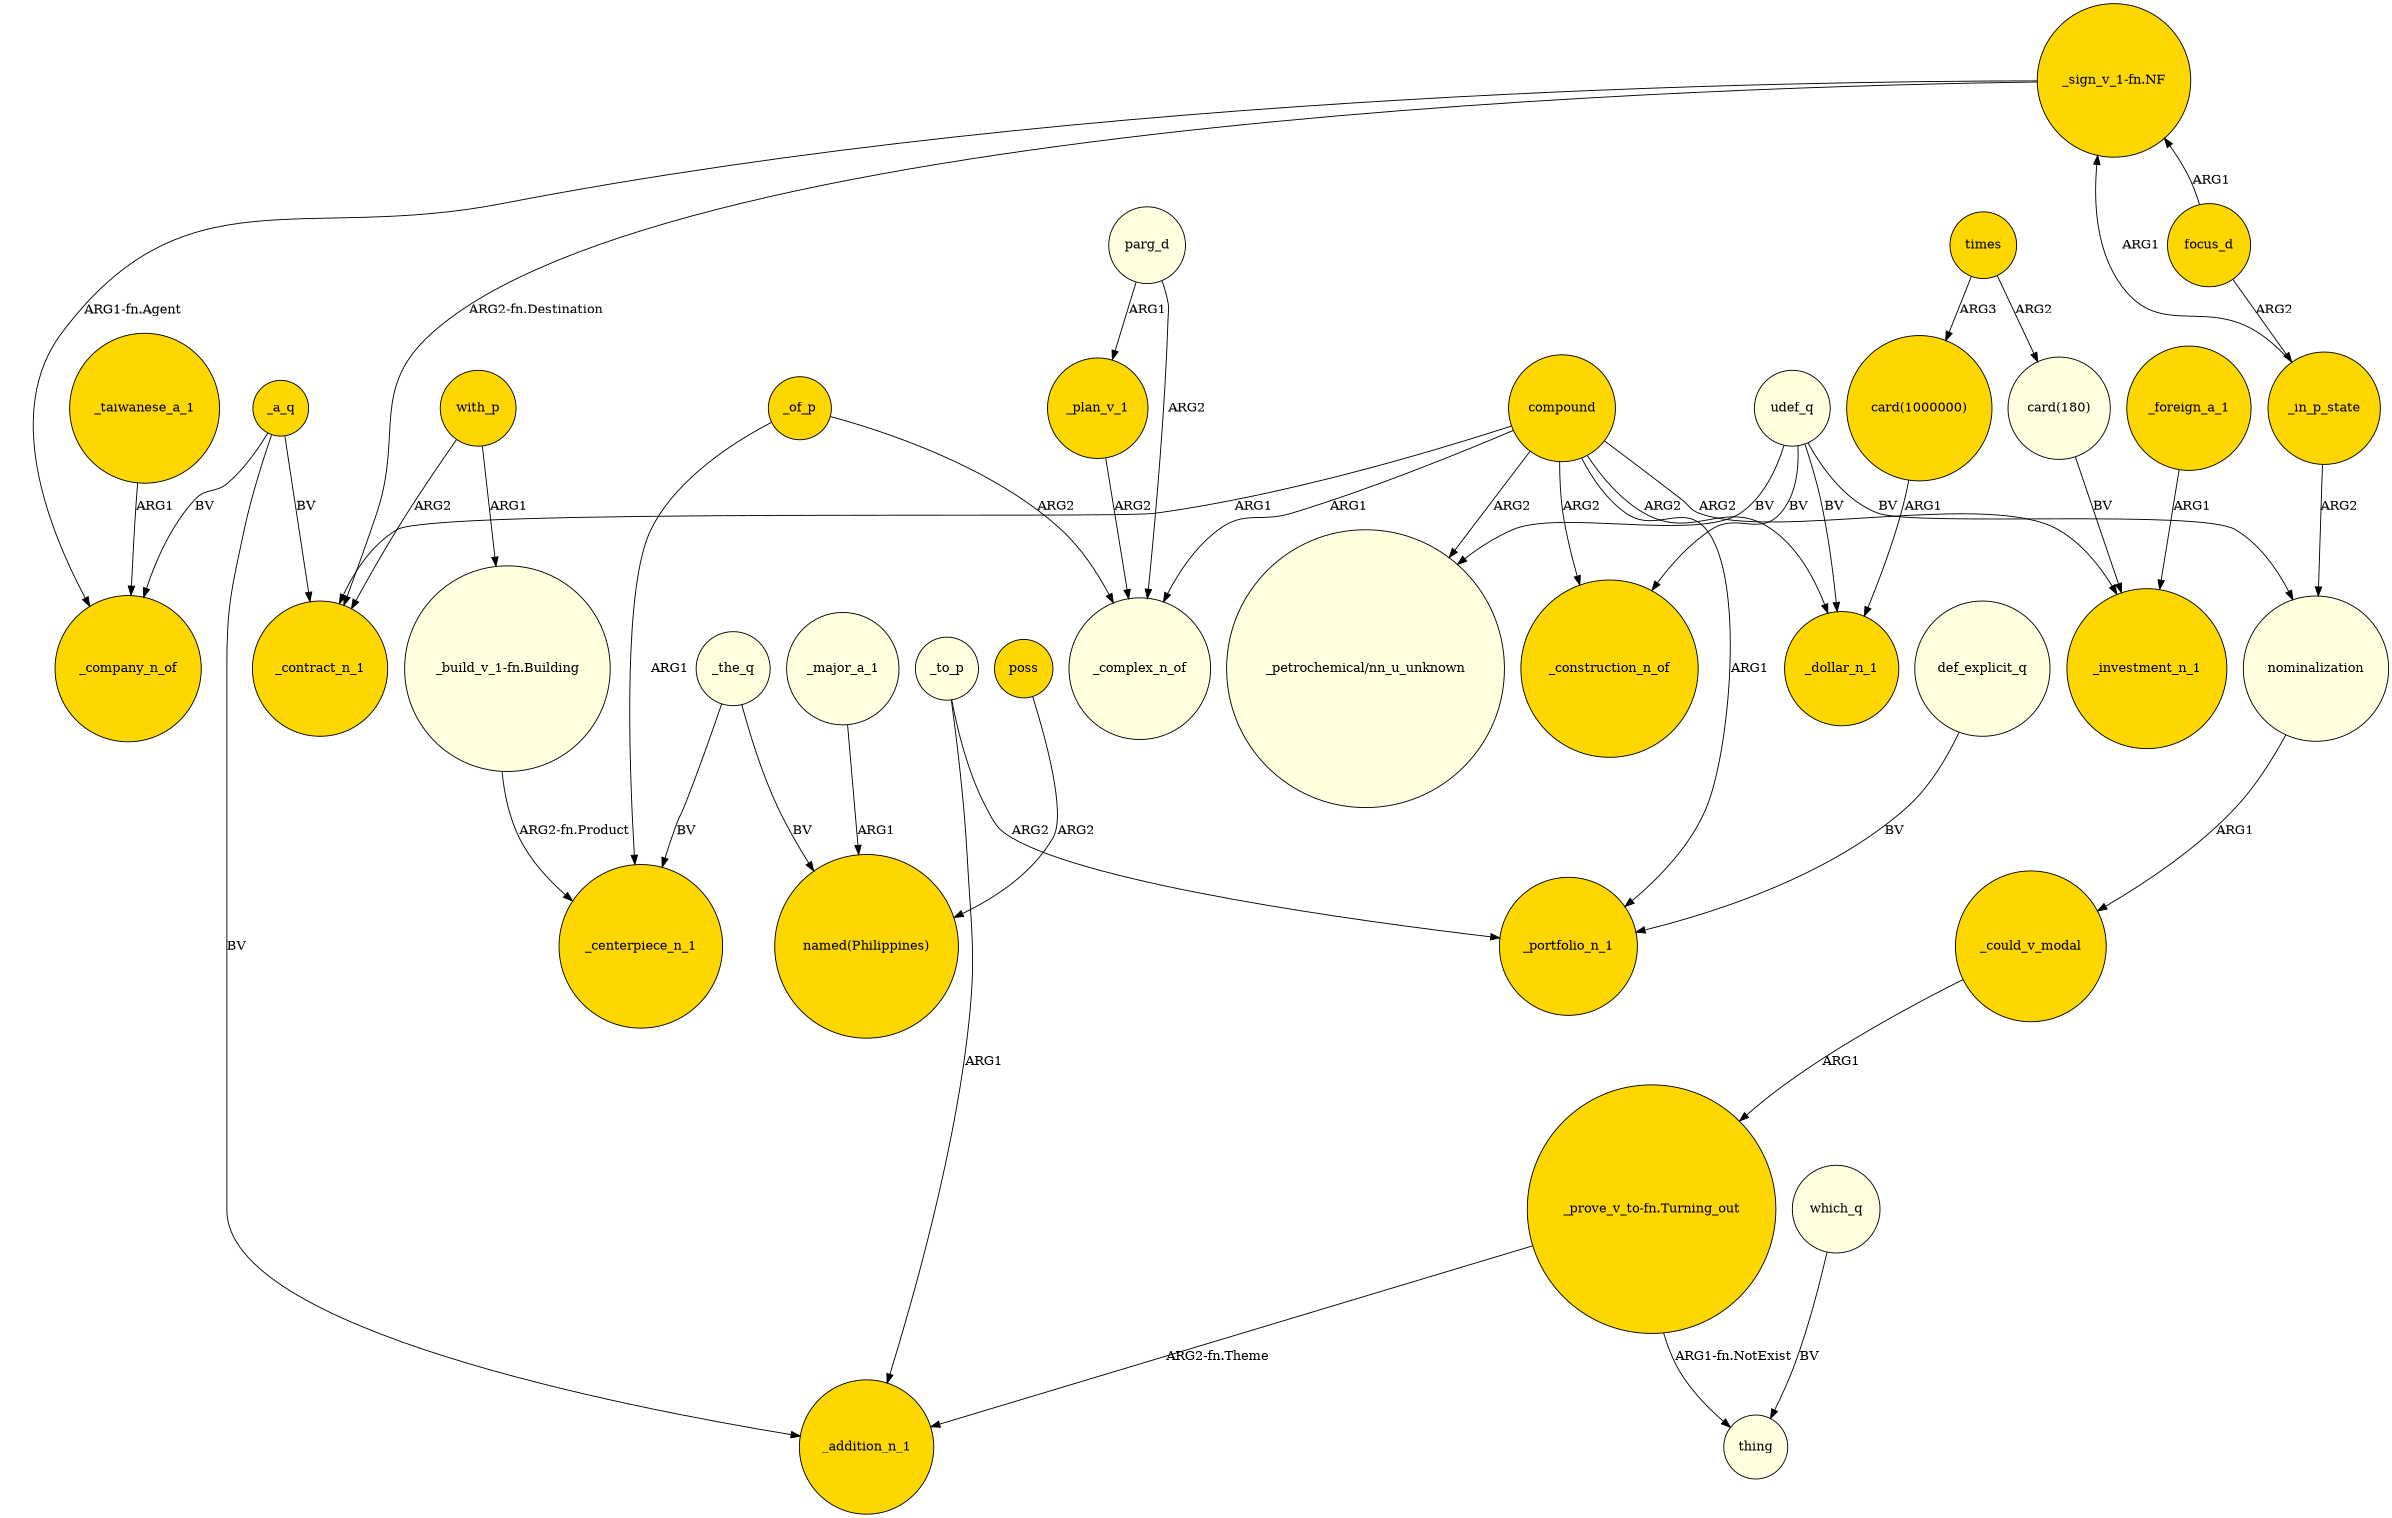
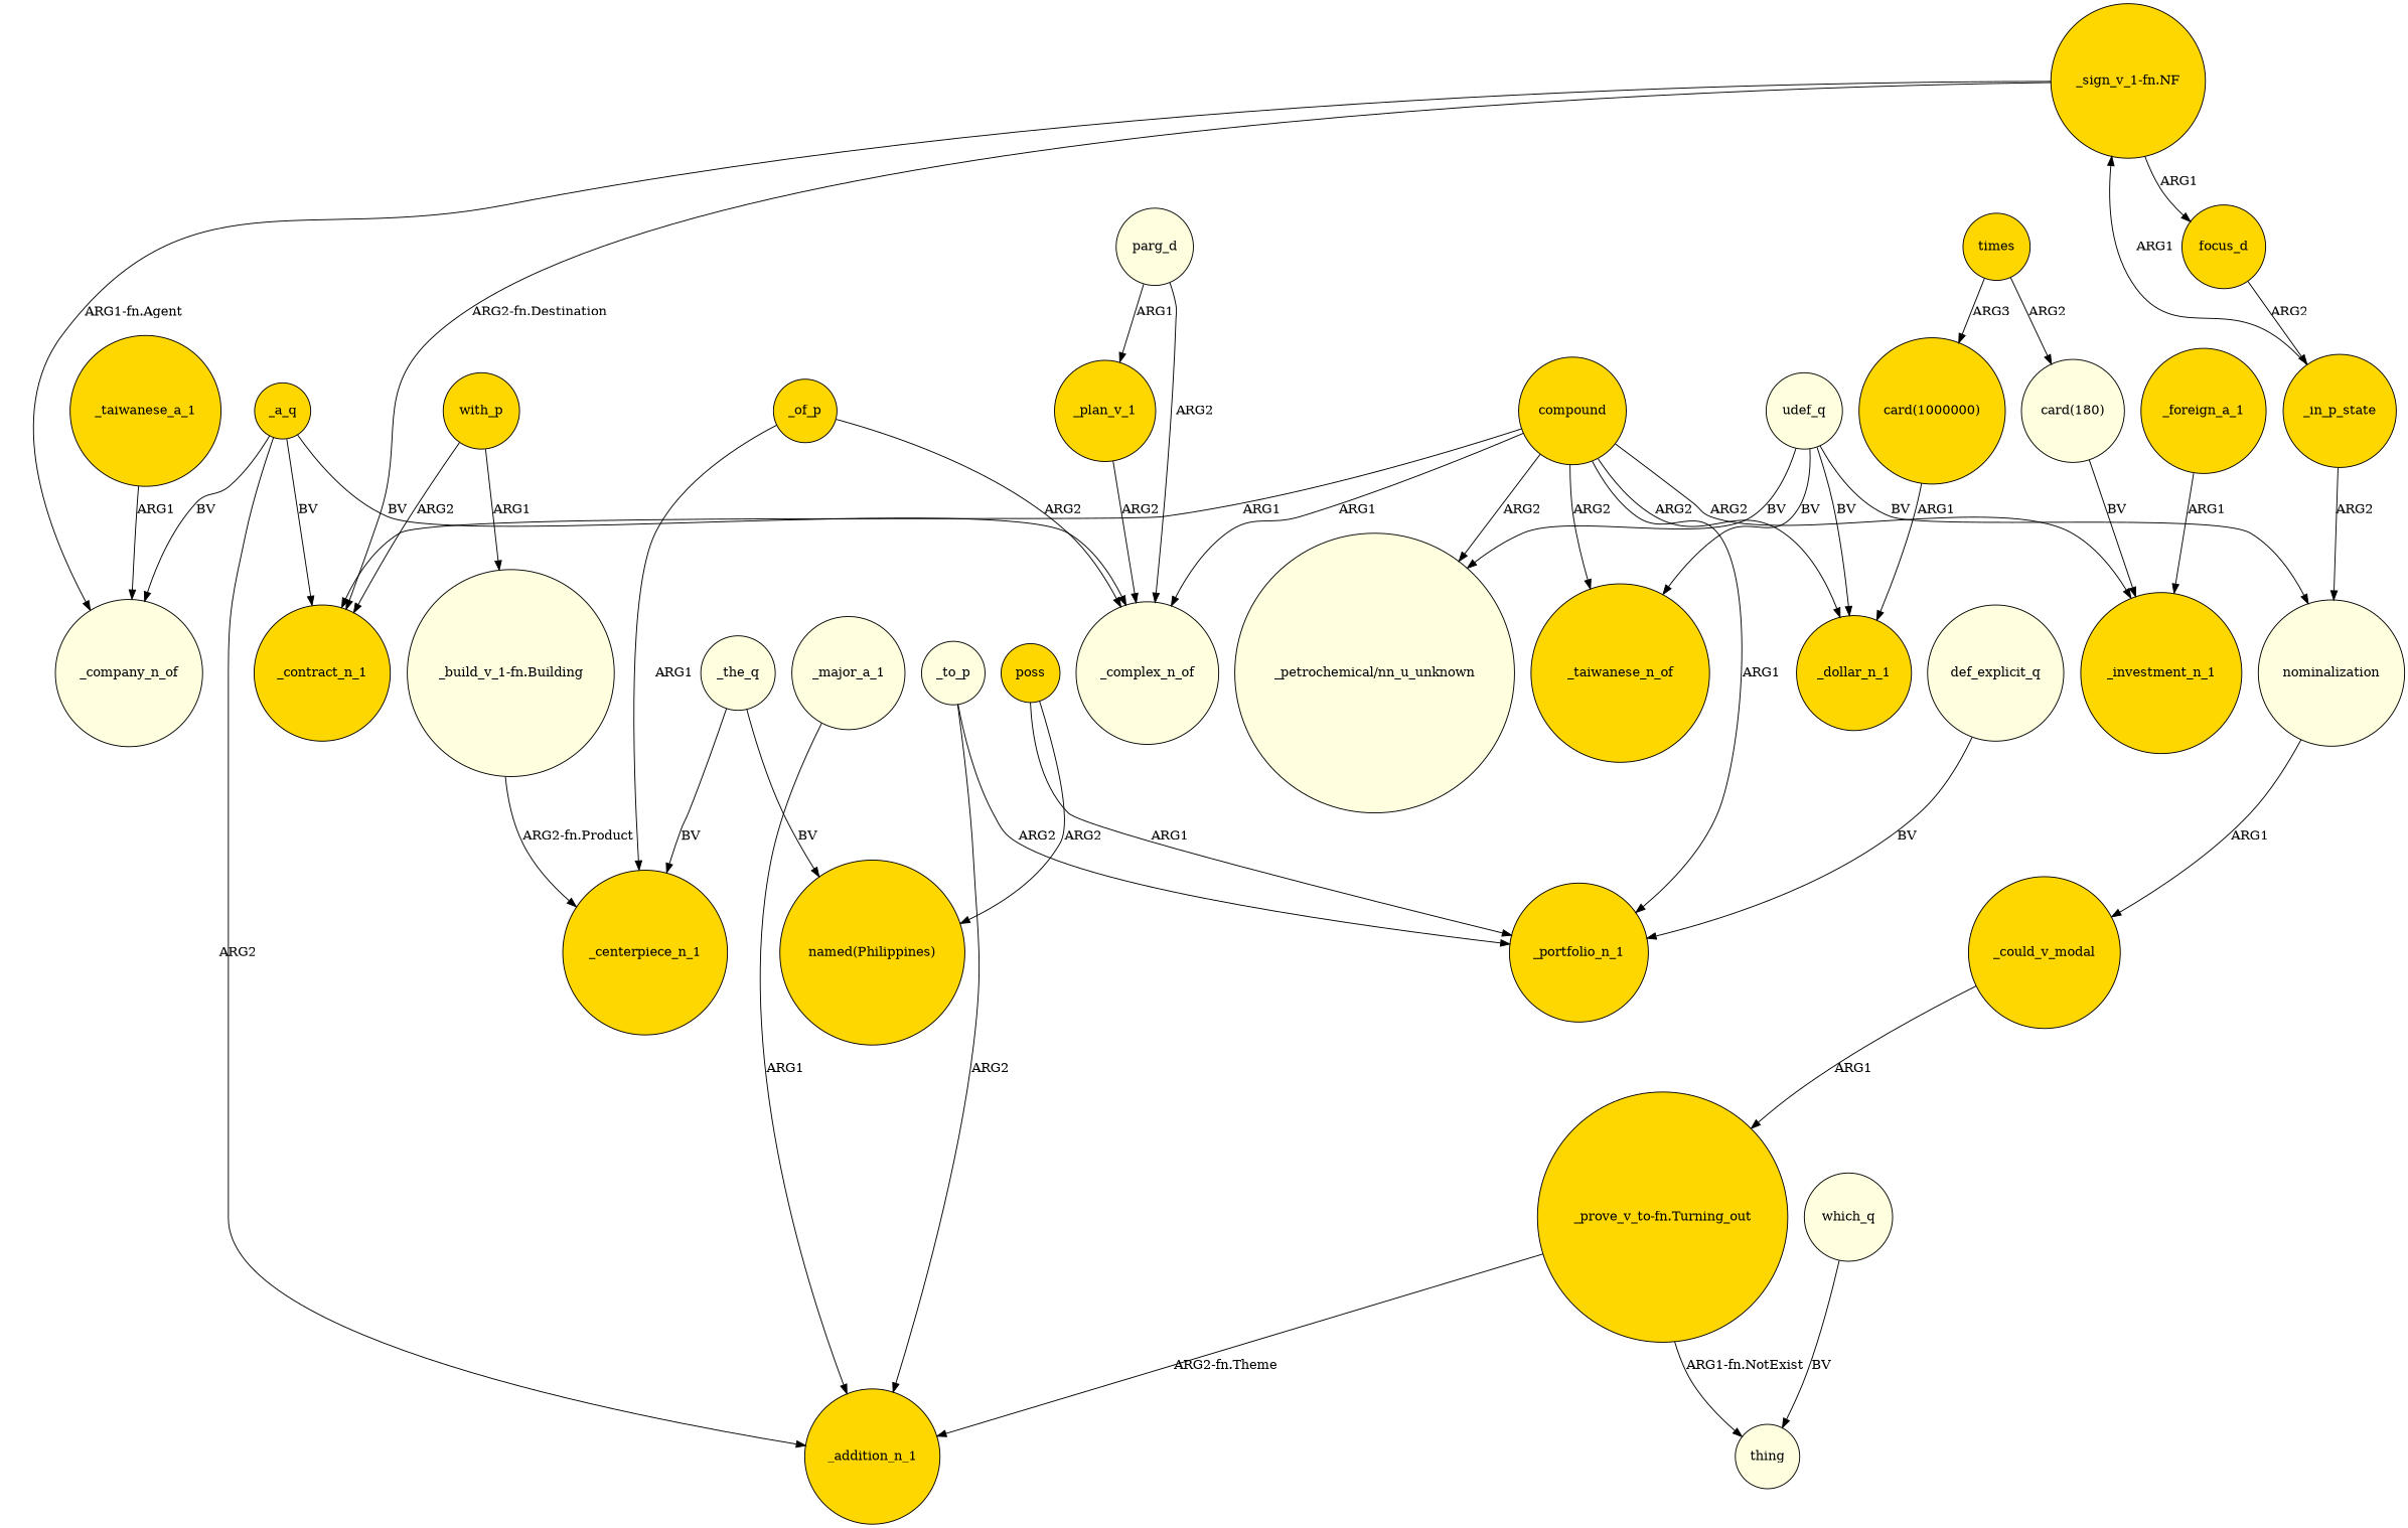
  digraph {
    fontname="DejaVu Serif"
    node [fillcolor=gold fontname="DejaVu Serif" shape=circle style=filled]
    edge [fontname="DejaVu Serif"]
-   _company_n_of
+   _company_n_of [fillcolor=lightyellow]
    _taiwanese_a_1
    "card(1000000)"
    _dollar_n_1
    "_build_v_1-fn.Building" [fillcolor=lightyellow]
    _centerpiece_n_1
    _of_p
    _complex_n_of [fillcolor=lightyellow]
    with_p
    _contract_n_1
    poss
    "named(Philippines)"
    _portfolio_n_1
    focus_d
    _in_p_state
    "_sign_v_1-fn.NF"
    nominalization [fillcolor=lightyellow]
    _could_v_modal
    times
    "card(180)" [fillcolor=lightyellow]
    _investment_n_1
    parg_d [fillcolor=lightyellow]
    _plan_v_1
    compound
    "_petrochemical/nn_u_unknown" [fillcolor=lightyellow]
-   _construction_n_of
+   _construction_n_of [label=_taiwanese_n_of]
    _the_q [fillcolor=lightyellow]
    _major_a_1 [fillcolor=lightyellow]
    _addition_n_1
    def_explicit_q [fillcolor=lightyellow]
    _a_q
    udef_q [fillcolor=lightyellow]
    "_prove_v_to-fn.Turning_out"
    thing [fillcolor=lightyellow]
    _to_p [fillcolor=lightyellow]
    _foreign_a_1
    which_q [fillcolor=lightyellow]
    _taiwanese_a_1 -> _company_n_of [label=ARG1]
    "card(1000000)" -> _dollar_n_1 [label=ARG1]
    "_build_v_1-fn.Building" -> _centerpiece_n_1 [label="ARG2-fn.Product"]
    _of_p -> _centerpiece_n_1 [label=ARG1]
    _of_p -> _complex_n_of [label=ARG2]
    with_p -> "_build_v_1-fn.Building" [label=ARG1]
    with_p -> _contract_n_1 [label=ARG2]
    poss -> "named(Philippines)" [label=ARG2]
+   poss -> _portfolio_n_1 [label=ARG1]
    focus_d -> _in_p_state [label=ARG2]
-   focus_d -> "_sign_v_1-fn.NF" [label=ARG1]
+   "_sign_v_1-fn.NF" -> focus_d [label=ARG1]
    _in_p_state -> "_sign_v_1-fn.NF" [label=ARG1]
    _in_p_state -> nominalization [label=ARG2]
    "_sign_v_1-fn.NF" -> _company_n_of [label="ARG1-fn.Agent"]
    "_sign_v_1-fn.NF" -> _contract_n_1 [label="ARG2-fn.Destination"]
    nominalization -> _could_v_modal [label=ARG1]
    _could_v_modal -> "_prove_v_to-fn.Turning_out" [label=ARG1]
    times -> "card(1000000)" [label=ARG3]
    times -> "card(180)" [label=ARG2]
    "card(180)" -> _investment_n_1 [label=BV]
    parg_d -> _complex_n_of [label=ARG2]
    parg_d -> _plan_v_1 [label=ARG1]
    _plan_v_1 -> _complex_n_of [label=ARG2]
    compound -> _dollar_n_1 [label=ARG2]
    compound -> _complex_n_of [label=ARG1]
    compound -> _contract_n_1 [label=ARG1]
    compound -> _portfolio_n_1 [label=ARG1]
    compound -> _investment_n_1 [label=ARG2]
    compound -> "_petrochemical/nn_u_unknown" [label=ARG2]
    compound -> _construction_n_of [label=ARG2]
    _the_q -> _centerpiece_n_1 [label=BV]
    _the_q -> "named(Philippines)" [label=BV]
-   _major_a_1 -> "named(Philippines)" [label=ARG1]
+   _major_a_1 -> _addition_n_1 [label=ARG1]
    def_explicit_q -> _portfolio_n_1 [label=BV]
    _a_q -> _company_n_of [label=BV]
+   _a_q -> _complex_n_of [label=BV]
    _a_q -> _contract_n_1 [label=BV]
-   _a_q -> _addition_n_1 [label=BV]
+   _a_q -> _addition_n_1 [label=ARG2]
    udef_q -> _dollar_n_1 [label=BV]
    udef_q -> nominalization [label=BV]
    udef_q -> "_petrochemical/nn_u_unknown" [label=BV]
    udef_q -> _construction_n_of [label=BV]
    "_prove_v_to-fn.Turning_out" -> _addition_n_1 [label="ARG2-fn.Theme"]
    "_prove_v_to-fn.Turning_out" -> thing [label="ARG1-fn.NotExist"]
    _to_p -> _portfolio_n_1 [label=ARG2]
-   _to_p -> _addition_n_1 [label=ARG1]
+   _to_p -> _addition_n_1 [label=ARG2]
    _foreign_a_1 -> _investment_n_1 [label=ARG1]
    which_q -> thing [label=BV]
  }
